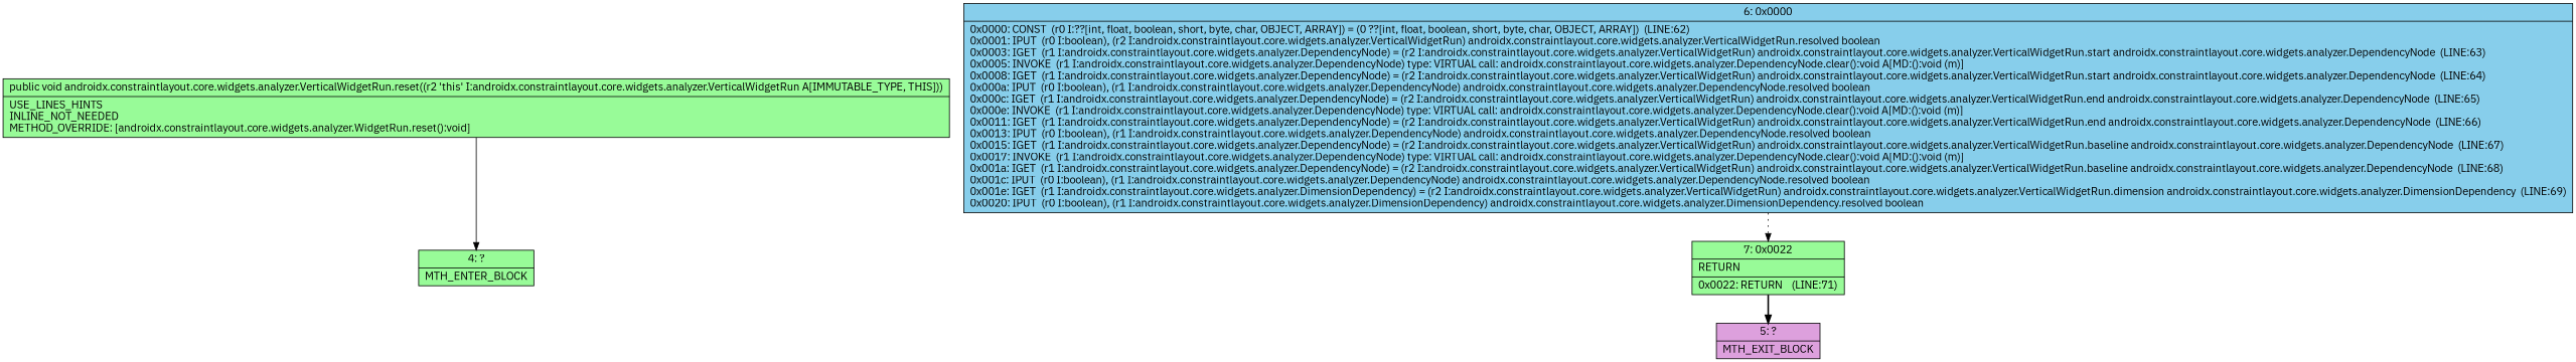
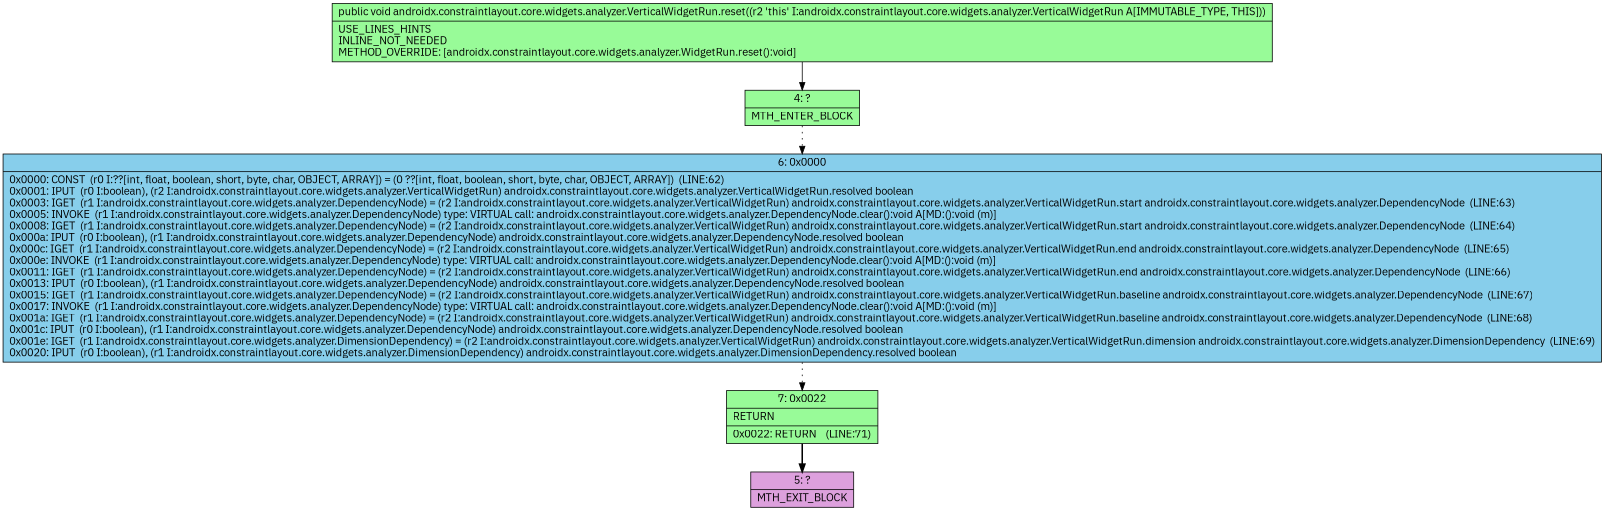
  digraph {
    fontname="IBM Plex Sans"
    node [fillcolor=palegreen fontname="IBM Plex Sans" shape=record style=filled]
    edge [fontname="IBM Plex Sans" style=dotted]
    n1 [label="{4\:\ ?|MTH_ENTER_BLOCK\l}"]
    n2 [fillcolor=skyblue label="{6\:\ 0x0000|0x0000: CONST  (r0 I:??[int, float, boolean, short, byte, char, OBJECT, ARRAY]) = (0 ??[int, float, boolean, short, byte, char, OBJECT, ARRAY])  (LINE:62)\l0x0001: IPUT  (r0 I:boolean), (r2 I:androidx.constraintlayout.core.widgets.analyzer.VerticalWidgetRun) androidx.constraintlayout.core.widgets.analyzer.VerticalWidgetRun.resolved boolean \l0x0003: IGET  (r1 I:androidx.constraintlayout.core.widgets.analyzer.DependencyNode) = (r2 I:androidx.constraintlayout.core.widgets.analyzer.VerticalWidgetRun) androidx.constraintlayout.core.widgets.analyzer.VerticalWidgetRun.start androidx.constraintlayout.core.widgets.analyzer.DependencyNode  (LINE:63)\l0x0005: INVOKE  (r1 I:androidx.constraintlayout.core.widgets.analyzer.DependencyNode) type: VIRTUAL call: androidx.constraintlayout.core.widgets.analyzer.DependencyNode.clear():void A[MD:():void (m)]\l0x0008: IGET  (r1 I:androidx.constraintlayout.core.widgets.analyzer.DependencyNode) = (r2 I:androidx.constraintlayout.core.widgets.analyzer.VerticalWidgetRun) androidx.constraintlayout.core.widgets.analyzer.VerticalWidgetRun.start androidx.constraintlayout.core.widgets.analyzer.DependencyNode  (LINE:64)\l0x000a: IPUT  (r0 I:boolean), (r1 I:androidx.constraintlayout.core.widgets.analyzer.DependencyNode) androidx.constraintlayout.core.widgets.analyzer.DependencyNode.resolved boolean \l0x000c: IGET  (r1 I:androidx.constraintlayout.core.widgets.analyzer.DependencyNode) = (r2 I:androidx.constraintlayout.core.widgets.analyzer.VerticalWidgetRun) androidx.constraintlayout.core.widgets.analyzer.VerticalWidgetRun.end androidx.constraintlayout.core.widgets.analyzer.DependencyNode  (LINE:65)\l0x000e: INVOKE  (r1 I:androidx.constraintlayout.core.widgets.analyzer.DependencyNode) type: VIRTUAL call: androidx.constraintlayout.core.widgets.analyzer.DependencyNode.clear():void A[MD:():void (m)]\l0x0011: IGET  (r1 I:androidx.constraintlayout.core.widgets.analyzer.DependencyNode) = (r2 I:androidx.constraintlayout.core.widgets.analyzer.VerticalWidgetRun) androidx.constraintlayout.core.widgets.analyzer.VerticalWidgetRun.end androidx.constraintlayout.core.widgets.analyzer.DependencyNode  (LINE:66)\l0x0013: IPUT  (r0 I:boolean), (r1 I:androidx.constraintlayout.core.widgets.analyzer.DependencyNode) androidx.constraintlayout.core.widgets.analyzer.DependencyNode.resolved boolean \l0x0015: IGET  (r1 I:androidx.constraintlayout.core.widgets.analyzer.DependencyNode) = (r2 I:androidx.constraintlayout.core.widgets.analyzer.VerticalWidgetRun) androidx.constraintlayout.core.widgets.analyzer.VerticalWidgetRun.baseline androidx.constraintlayout.core.widgets.analyzer.DependencyNode  (LINE:67)\l0x0017: INVOKE  (r1 I:androidx.constraintlayout.core.widgets.analyzer.DependencyNode) type: VIRTUAL call: androidx.constraintlayout.core.widgets.analyzer.DependencyNode.clear():void A[MD:():void (m)]\l0x001a: IGET  (r1 I:androidx.constraintlayout.core.widgets.analyzer.DependencyNode) = (r2 I:androidx.constraintlayout.core.widgets.analyzer.VerticalWidgetRun) androidx.constraintlayout.core.widgets.analyzer.VerticalWidgetRun.baseline androidx.constraintlayout.core.widgets.analyzer.DependencyNode  (LINE:68)\l0x001c: IPUT  (r0 I:boolean), (r1 I:androidx.constraintlayout.core.widgets.analyzer.DependencyNode) androidx.constraintlayout.core.widgets.analyzer.DependencyNode.resolved boolean \l0x001e: IGET  (r1 I:androidx.constraintlayout.core.widgets.analyzer.DimensionDependency) = (r2 I:androidx.constraintlayout.core.widgets.analyzer.VerticalWidgetRun) androidx.constraintlayout.core.widgets.analyzer.VerticalWidgetRun.dimension androidx.constraintlayout.core.widgets.analyzer.DimensionDependency  (LINE:69)\l0x0020: IPUT  (r0 I:boolean), (r1 I:androidx.constraintlayout.core.widgets.analyzer.DimensionDependency) androidx.constraintlayout.core.widgets.analyzer.DimensionDependency.resolved boolean \l}"]
    n3 [label="{7\:\ 0x0022|RETURN\l|0x0022: RETURN    (LINE:71)\l}"]
    n4 [fillcolor=plum label="{5\:\ ?|MTH_EXIT_BLOCK\l}"]
    n5 [label="{public void androidx.constraintlayout.core.widgets.analyzer.VerticalWidgetRun.reset((r2 'this' I:androidx.constraintlayout.core.widgets.analyzer.VerticalWidgetRun A[IMMUTABLE_TYPE, THIS]))  | USE_LINES_HINTS\lINLINE_NOT_NEEDED\lMETHOD_OVERRIDE: [androidx.constraintlayout.core.widgets.analyzer.WidgetRun.reset():void]\l}"]
+   n1 -> n2
    n2 -> n3
    n3 -> n4 [style=bold]
    n5 -> n1 [style=solid]
  }
